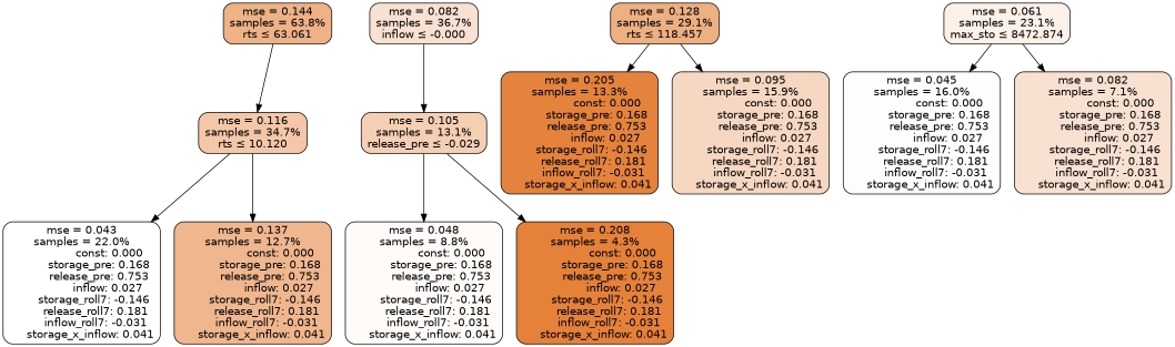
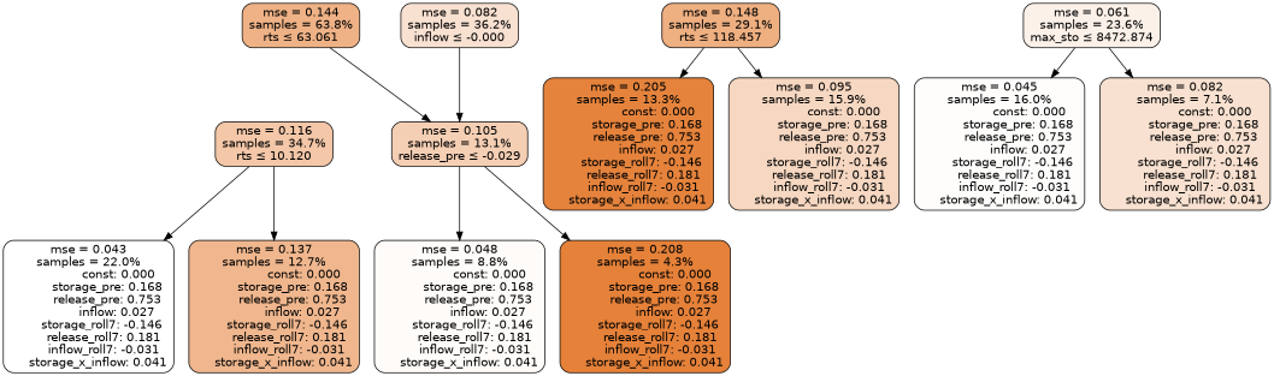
  digraph {
    fontname="DejaVu Sans"
    node [color=black fontname="DejaVu Sans" shape=rectangle style="filled, rounded"]
    edge [fontname="DejaVu Sans"]
    n1 [fillcolor="#efb286" label="mse = 0.144\nsamples = 63.8%\nrts &le; 63.061"]
    n2 [fillcolor="#f3c7a8" label="mse = 0.116\nsamples = 34.7%\nrts &le; 10.120"]
-   n3 [fillcolor="#f8e1d1" label="mse = 0.082\nsamples = 36.7%\ninflow &le; -0.000"]
+   n3 [fillcolor="#f8e1d1" label="mse = 0.082\nsamples = 36.2%\ninflow &le; -0.000"]
    n4 [fillcolor="#f5cfb4" label="mse = 0.105\nsamples = 13.1%\nrelease_pre &le; -0.029"]
    n5 [fillcolor="#ffffff" label="mse = 0.043\nsamples = 22.0%\n                const: 0.000\n          storage_pre: 0.168\n          release_pre: 0.753\n               inflow: 0.027\n       storage_roll7: -0.146\n        release_roll7: 0.181\n        inflow_roll7: -0.031\n     storage_x_inflow: 0.041"]
    n6 [fillcolor="#f0b78e" label="mse = 0.137\nsamples = 12.7%\n                const: 0.000\n          storage_pre: 0.168\n          release_pre: 0.753\n               inflow: 0.027\n       storage_roll7: -0.146\n        release_roll7: 0.181\n        inflow_roll7: -0.031\n     storage_x_inflow: 0.041"]
-   n7 [fillcolor="#eeaf81" label="mse = 0.128\nsamples = 29.1%\nrts &le; 118.457"]
+   n7 [fillcolor="#eeaf81" label="mse = 0.148\nsamples = 29.1%\nrts &le; 118.457"]
    n8 [fillcolor="#e5833c" label="mse = 0.205\nsamples = 13.3%\n                const: 0.000\n          storage_pre: 0.168\n          release_pre: 0.753\n               inflow: 0.027\n       storage_roll7: -0.146\n        release_roll7: 0.181\n        inflow_roll7: -0.031\n     storage_x_inflow: 0.041"]
    n9 [fillcolor="#f6d7c1" label="mse = 0.095\nsamples = 15.9%\n                const: 0.000\n          storage_pre: 0.168\n          release_pre: 0.753\n               inflow: 0.027\n       storage_roll7: -0.146\n        release_roll7: 0.181\n        inflow_roll7: -0.031\n     storage_x_inflow: 0.041"]
-   n10 [fillcolor="#fcf1e9" label="mse = 0.061\nsamples = 23.1%\nmax_sto &le; 8472.874"]
+   n10 [fillcolor="#fcf1e9" label="mse = 0.061\nsamples = 23.6%\nmax_sto &le; 8472.874"]
    n11 [fillcolor="#fefdfc" label="mse = 0.045\nsamples = 16.0%\n                const: 0.000\n          storage_pre: 0.168\n          release_pre: 0.753\n               inflow: 0.027\n       storage_roll7: -0.146\n        release_roll7: 0.181\n        inflow_roll7: -0.031\n     storage_x_inflow: 0.041"]
    n12 [fillcolor="#f8e1d0" label="mse = 0.082\nsamples = 7.1%\n                const: 0.000\n          storage_pre: 0.168\n          release_pre: 0.753\n               inflow: 0.027\n       storage_roll7: -0.146\n        release_roll7: 0.181\n        inflow_roll7: -0.031\n     storage_x_inflow: 0.041"]
    n13 [fillcolor="#fefbf9" label="mse = 0.048\nsamples = 8.8%\n                const: 0.000\n          storage_pre: 0.168\n          release_pre: 0.753\n               inflow: 0.027\n       storage_roll7: -0.146\n        release_roll7: 0.181\n        inflow_roll7: -0.031\n     storage_x_inflow: 0.041"]
    n14 [fillcolor="#e58139" label="mse = 0.208\nsamples = 4.3%\n                const: 0.000\n          storage_pre: 0.168\n          release_pre: 0.753\n               inflow: 0.027\n       storage_roll7: -0.146\n        release_roll7: 0.181\n        inflow_roll7: -0.031\n     storage_x_inflow: 0.041"]
-   n1 -> n2
+   n1 -> n4
    n2 -> n5
    n2 -> n6
    n3 -> n4
    n4 -> n13
    n4 -> n14
    n7 -> n8
    n7 -> n9
    n10 -> n11
    n10 -> n12
  }
